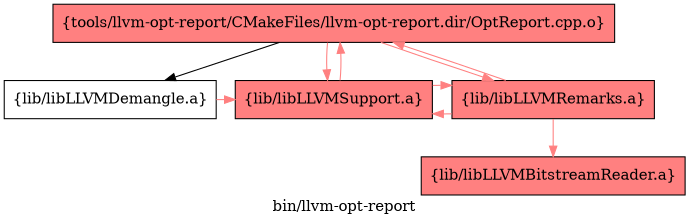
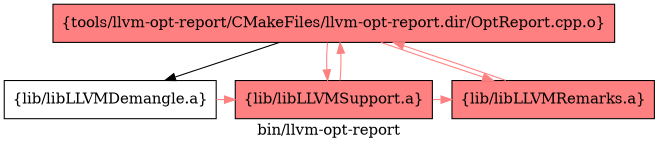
  digraph {
    label="bin/llvm-opt-report"
    rankdir=TB
    node [fillcolor="1.000000 0.5 1" group=1 shape=box style=filled]
    edge [color="1.000000 0.5 1"]
    n1 [label="{tools/llvm-opt-report/CMakeFiles/llvm-opt-report.dir/OptReport.cpp.o}"]
    n2 [group=0 label="{lib/libLLVMDemangle.a}" fillcolor="" style=""]
    n3 [label="{lib/libLLVMRemarks.a}"]
    n4 [label="{lib/libLLVMSupport.a}"]
-   n5 [label="{lib/libLLVMBitstreamReader.a}"]
    subgraph sub_1 {
      rank=same
      n1
    }
    subgraph sub_2 {
      rank=same
      n2
      n3
      n4
    }
    n1 -> n2 [color=""]
    n1 -> n3
    n1 -> n4
    n2 -> n4
    n3 -> n1
-   n3 -> n4
-   n3 -> n5
    n4 -> n1
    n4 -> n3
  }
